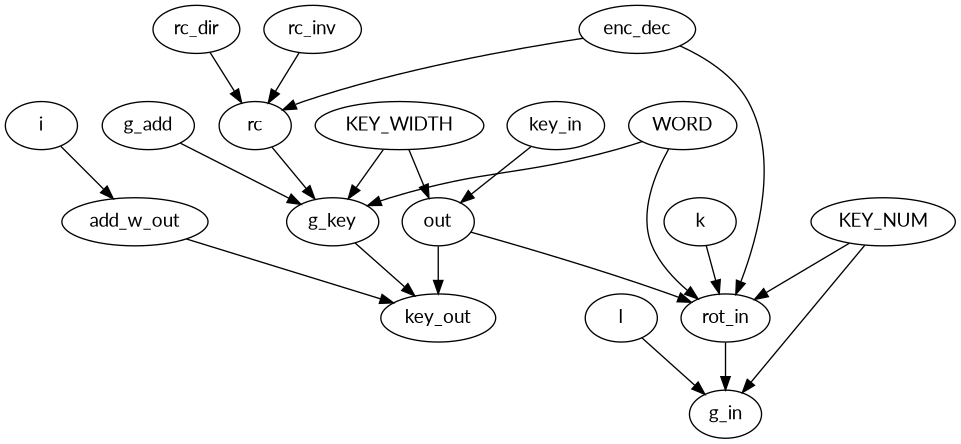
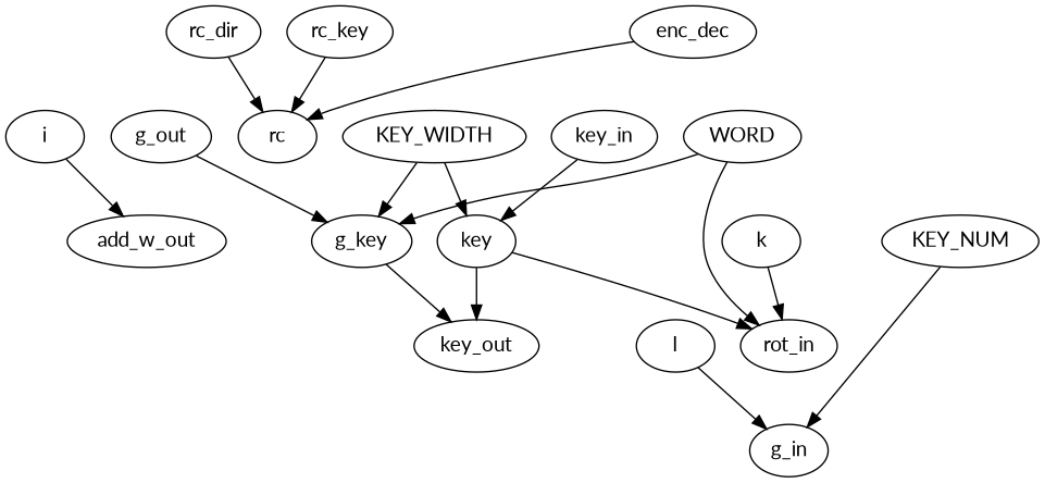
  strict digraph {
    fontname=Lato
    node [fontname=Lato]
    edge [fontname=Lato weight=1.0]
-   rc_inv
+   rc_inv [label=rc_key]
    rc
    n3 [label=g_key]
    key_out
    enc_dec
    rot_in
    g_in
-   g_out [label=g_add]
+   g_out
    WORD
    i
    add_w_out
-   key [label=out]
+   key
    k
    l
    KEY_NUM
    key_in
    rc_dir
    KEY_WIDTH
    rc_inv -> rc
-   rc -> n3
    n3 -> key_out [weight=2.0]
    enc_dec -> rc
-   enc_dec -> rot_in
-   rot_in -> g_in
    g_out -> n3
    WORD -> n3
    WORD -> rot_in
    i -> add_w_out
-   add_w_out -> key_out
    key -> key_out [weight=7.0]
    key -> rot_in
    k -> rot_in
    l -> g_in
-   KEY_NUM -> rot_in
    KEY_NUM -> g_in
    key_in -> key
    rc_dir -> rc
    KEY_WIDTH -> n3
    KEY_WIDTH -> key
  }
